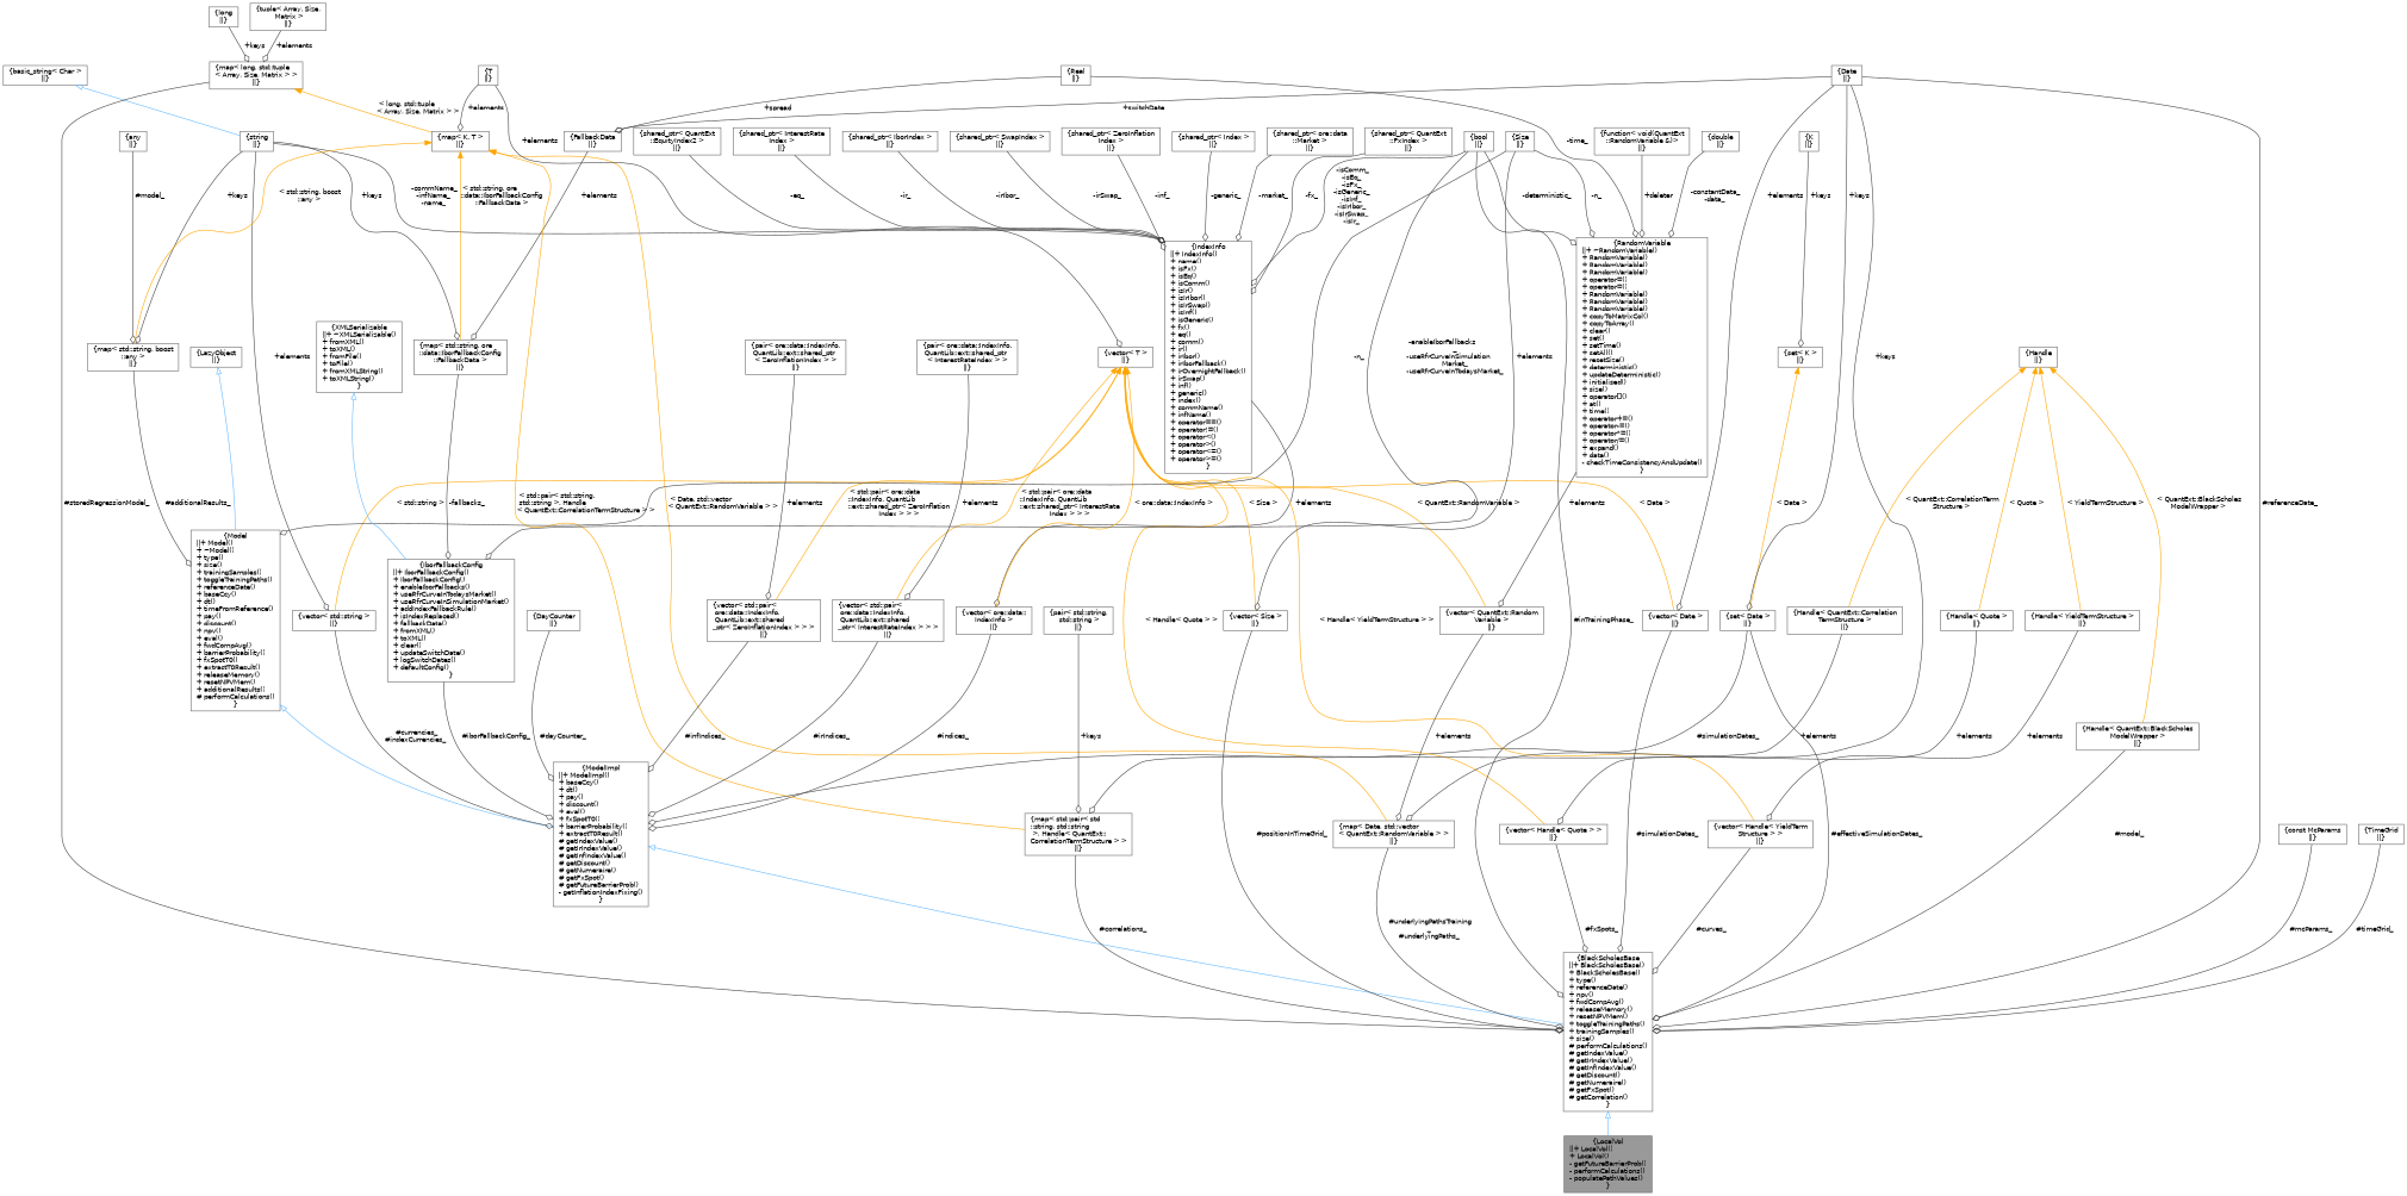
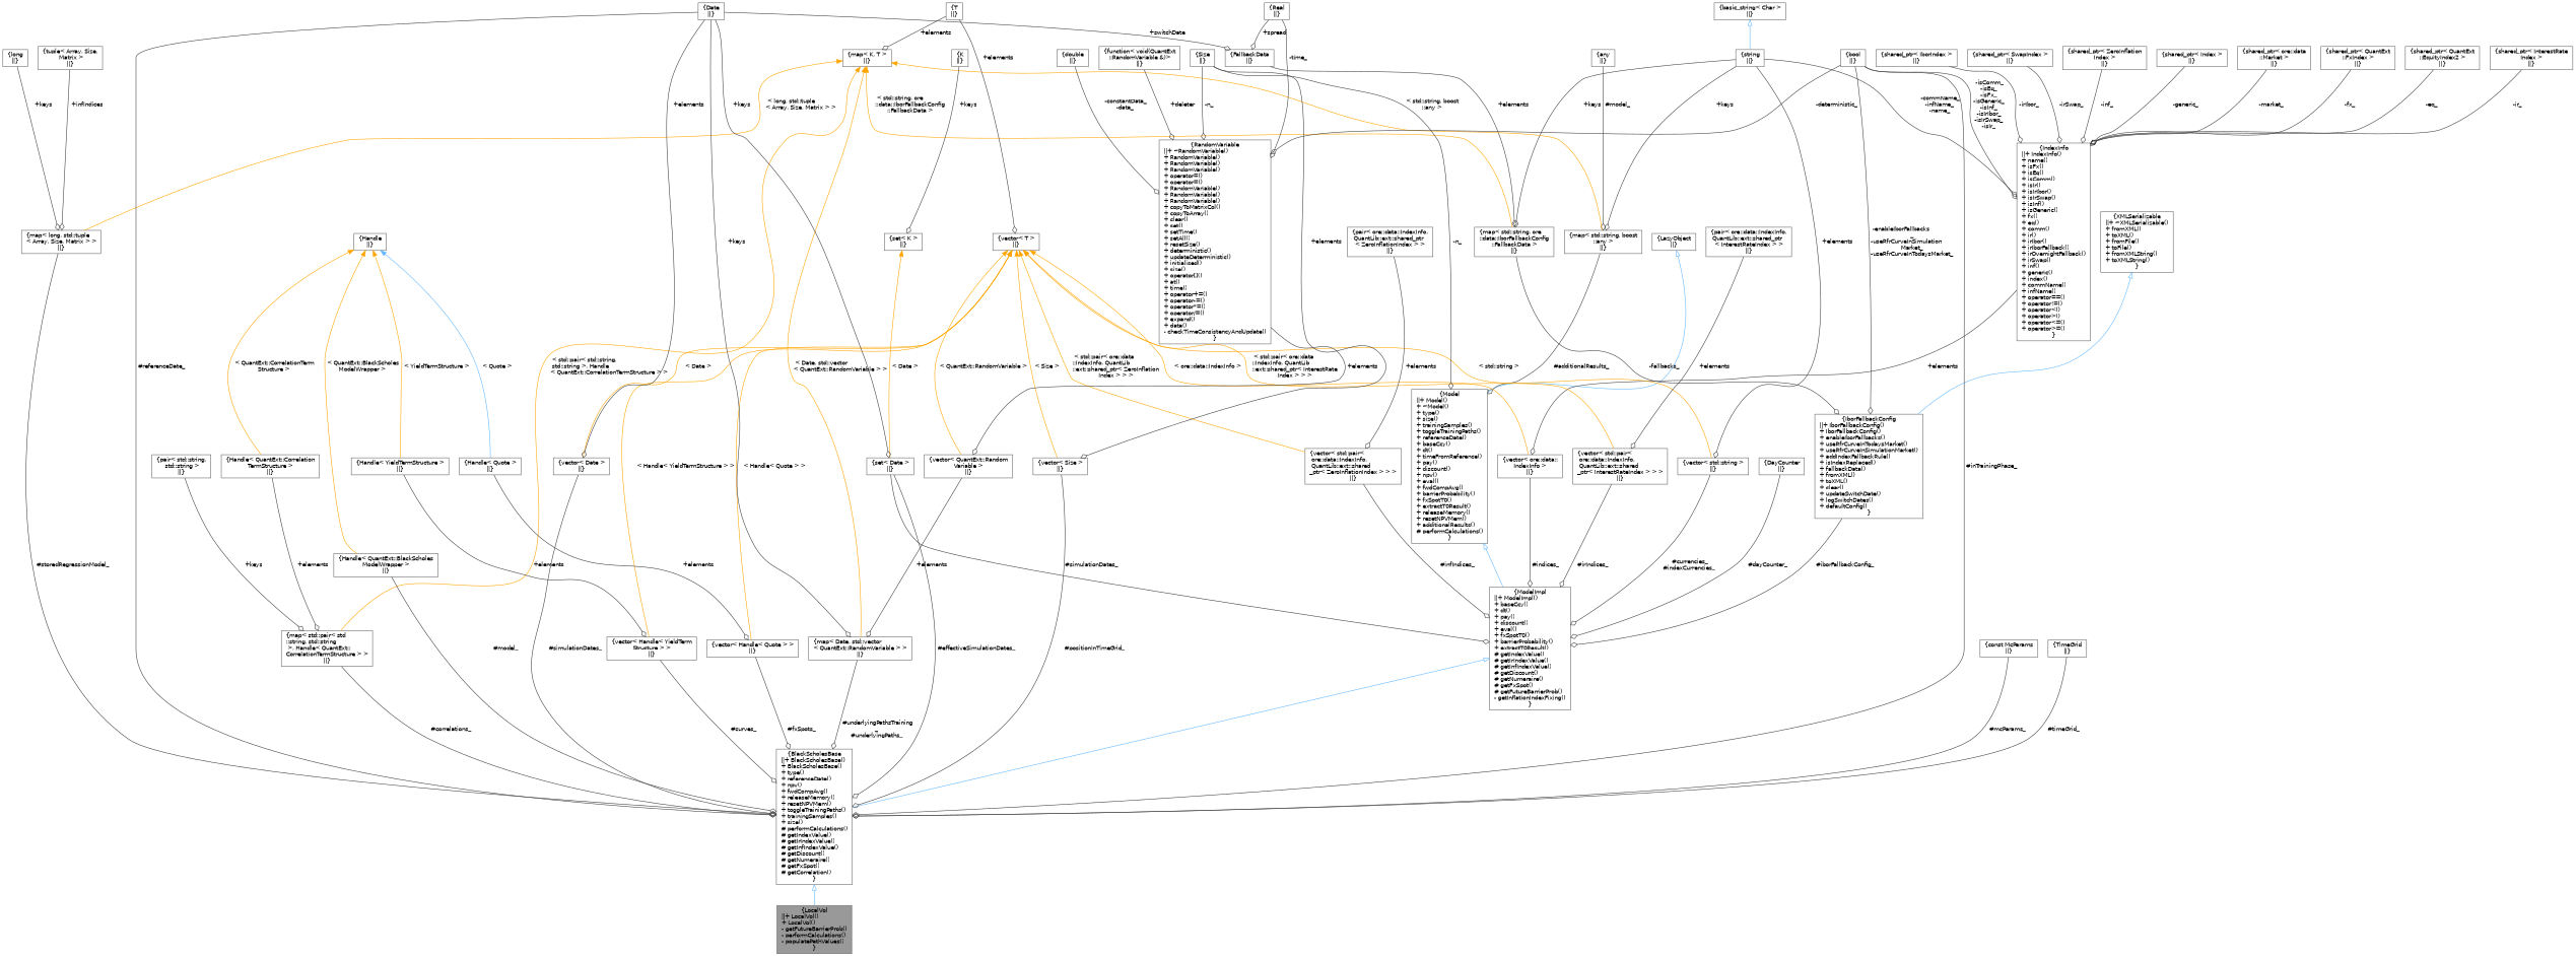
  digraph {
    node [color=gray40 fillcolor=white fontname=Helvetica fontsize=10 shape=box style=filled]
    edge [color=grey25 fontname=Helvetica fontsize=10 labelfontname=Helvetica labelfontsize=10 style=solid arrowhead=odiamond]
    n1 [fillcolor=grey60 fontcolor=black height=0.2 label="{LocalVol\n||+ LocalVol()\l+ LocalVol()\l- getFutureBarrierProb()\l- performCalculations()\l- populatePathValues()\l}" width=0.4]
    n2 [height=0.2 label="{BlackScholesBase\n||+ BlackScholesBase()\l+ BlackScholesBase()\l+ type()\l+ referenceDate()\l+ npv()\l+ fwdCompAvg()\l+ releaseMemory()\l+ resetNPVMem()\l+ toggleTrainingPaths()\l+ trainingSamples()\l+ size()\l# performCalculations()\l# getIndexValue()\l# getIrIndexValue()\l# getInfIndexValue()\l# getDiscount()\l# getNumeraire()\l# getFxSpot()\l# getCorrelation()\l}" width=0.4]
    n3 [height=0.2 label="{ModelImpl\n||+ ModelImpl()\l+ baseCcy()\l+ dt()\l+ pay()\l+ discount()\l+ eval()\l+ fxSpotT0()\l+ barrierProbability()\l+ extractT0Result()\l# getIndexValue()\l# getIrIndexValue()\l# getInfIndexValue()\l# getDiscount()\l# getNumeraire()\l# getFxSpot()\l# getFutureBarrierProb()\l- getInflationIndexFixing()\l}" width=0.4]
    n4 [height=0.2 label="{Model\n||+ Model()\l+ ~Model()\l+ type()\l+ size()\l+ trainingSamples()\l+ toggleTrainingPaths()\l+ referenceDate()\l+ baseCcy()\l+ dt()\l+ timeFromReference()\l+ pay()\l+ discount()\l+ npv()\l+ eval()\l+ fwdCompAvg()\l+ barrierProbability()\l+ fxSpotT0()\l+ extractT0Result()\l+ releaseMemory()\l+ resetNPVMem()\l+ additionalResults()\l# performCalculations()\l}" width=0.4]
    n5 [height=0.2 label="{LazyObject\n||}" width=0.4]
    n6 [height=0.2 label="{map\< std::string, boost\l::any \>\n||}" width=0.4]
    n7 [height=0.2 label="{string\n||}" width=0.4]
    n8 [height=0.2 label="{vector\< std::string \>\n||}" width=0.4]
    n9 [height=0.2 label="{map\< std::string, ore\l::data::IborFallbackConfig\l::FallbackData \>\n||}" width=0.4]
    n10 [height=0.2 label="{IndexInfo\n||+ IndexInfo()\l+ name()\l+ isFx()\l+ isEq()\l+ isComm()\l+ isIr()\l+ isIrIbor()\l+ isIrSwap()\l+ isInf()\l+ isGeneric()\l+ fx()\l+ eq()\l+ comm()\l+ ir()\l+ irIbor()\l+ irIborFallback()\l+ irOvernightFallback()\l+ irSwap()\l+ inf()\l+ generic()\l+ index()\l+ commName()\l+ infName()\l+ operator==()\l+ operator!=()\l+ operator\<()\l+ operator\>()\l+ operator\<=()\l+ operator\>=()\l}" width=0.4]
    n11 [height=0.2 label="{IborFallbackConfig\n||+ IborFallbackConfig()\l+ IborFallbackConfig()\l+ enableIborFallbacks()\l+ useRfrCurveInTodaysMarket()\l+ useRfrCurveInSimulationMarket()\l+ addIndexFallbackRule()\l+ isIndexReplaced()\l+ fallbackData()\l+ fromXML()\l+ toXML()\l+ clear()\l+ updateSwitchDate()\l+ logSwitchDates()\l+ defaultConfig()\l}" width=0.4]
    n12 [height=0.2 label="{FallbackData\n||}" width=0.4]
    n13 [height=0.2 label="{vector\< ore::data::\lIndexInfo \>\n||}" width=0.4]
    n14 [height=0.2 label="{basic_string\< Char \>\n||}" width=0.4]
    n15 [height=0.2 label="{any\n||}" width=0.4]
    n16 [height=0.2 label="{map\< K, T \>\n||}" width=0.4]
    n17 [height=0.2 label="{map\< std::pair\< std\l::string, std::string\l \>, Handle\< QuantExt::\lCorrelationTermStructure \> \>\n||}" width=0.4]
    n18 [height=0.2 label="{map\< Date, std::vector\l\< QuantExt::RandomVariable \> \>\n||}" width=0.4]
    n19 [height=0.2 label="{map\< long, std::tuple\l\< Array, Size, Matrix \> \>\n||}" width=0.4]
    n20 [height=0.2 label="{K\n||}" width=0.4]
    n21 [height=0.2 label="{set\< K \>\n||}" width=0.4]
    n22 [height=0.2 label="{set\< Date \>\n||}" width=0.4]
    n23 [height=0.2 label="{T\n||}" width=0.4]
    n24 [height=0.2 label="{vector\< T \>\n||}" width=0.4]
    n25 [height=0.2 label="{vector\< Size \>\n||}" width=0.4]
    n26 [height=0.2 label="{vector\< std::pair\<\l ore::data::IndexInfo,\l QuantLib::ext::shared\l_ptr\< InterestRateIndex \> \> \>\n||}" width=0.4]
    n27 [height=0.2 label="{vector\< std::pair\<\l ore::data::IndexInfo,\l QuantLib::ext::shared\l_ptr\< ZeroInflationIndex \> \> \>\n||}" width=0.4]
    n28 [height=0.2 label="{vector\< Handle\< YieldTerm\lStructure \> \>\n||}" width=0.4]
    n29 [height=0.2 label="{vector\< Handle\< Quote \> \>\n||}" width=0.4]
    n30 [height=0.2 label="{vector\< Date \>\n||}" width=0.4]
    n31 [height=0.2 label="{vector\< QuantExt::Random\lVariable \>\n||}" width=0.4]
    n32 [height=0.2 label="{Size\n||}" width=0.4]
    n33 [height=0.2 label="{RandomVariable\n||+ ~RandomVariable()\l+ RandomVariable()\l+ RandomVariable()\l+ RandomVariable()\l+ operator=()\l+ operator=()\l+ RandomVariable()\l+ RandomVariable()\l+ RandomVariable()\l+ copyToMatrixCol()\l+ copyToArray()\l+ clear()\l+ set()\l+ setTime()\l+ setAll()\l+ resetSize()\l+ deterministic()\l+ updateDeterministic()\l+ initialised()\l+ size()\l+ operator[]()\l+ at()\l+ time()\l+ operator+=()\l+ operator-=()\l+ operator*=()\l+ operator/=()\l+ expand()\l+ data()\l- checkTimeConsistencyAndUpdate()\l}" width=0.4]
    n34 [height=0.2 label="{DayCounter\n||}" width=0.4]
    n35 [height=0.2 label="{Date\n||}" width=0.4]
    n36 [height=0.2 label="{XMLSerializable\n||+ ~XMLSerializable()\l+ fromXML()\l+ toXML()\l+ fromFile()\l+ toFile()\l+ fromXMLString()\l+ toXMLString()\l}" width=0.4]
    n37 [height=0.2 label="{bool\n||}" width=0.4]
    n38 [height=0.2 label="{Real\n||}" width=0.4]
    n39 [height=0.2 label="{pair\< ore::data::IndexInfo,\l QuantLib::ext::shared_ptr\l\< InterestRateIndex \> \>\n||}" width=0.4]
    n40 [height=0.2 label="{pair\< ore::data::IndexInfo,\l QuantLib::ext::shared_ptr\l\< ZeroInflationIndex \> \>\n||}" width=0.4]
    n41 [height=0.2 label="{shared_ptr\< ore::data\l::Market \>\n||}" width=0.4]
    n42 [height=0.2 label="{shared_ptr\< QuantExt\l::FxIndex \>\n||}" width=0.4]
    n43 [height=0.2 label="{shared_ptr\< QuantExt\l::EquityIndex2 \>\n||}" width=0.4]
    n44 [height=0.2 label="{shared_ptr\< InterestRate\lIndex \>\n||}" width=0.4]
    n45 [height=0.2 label="{shared_ptr\< IborIndex \>\n||}" width=0.4]
    n46 [height=0.2 label="{shared_ptr\< SwapIndex \>\n||}" width=0.4]
    n47 [height=0.2 label="{shared_ptr\< ZeroInflation\lIndex \>\n||}" width=0.4]
    n48 [height=0.2 label="{shared_ptr\< Index \>\n||}" width=0.4]
    n49 [height=0.2 label="{Handle\< YieldTermStructure \>\n||}" width=0.4]
    n50 [height=0.2 label="{Handle\n||}" width=0.4]
    n51 [height=0.2 label="{Handle\< Quote \>\n||}" width=0.4]
    n52 [height=0.2 label="{Handle\< QuantExt::BlackScholes\lModelWrapper \>\n||}" width=0.4]
    n53 [height=0.2 label="{Handle\< QuantExt::Correlation\lTermStructure \>\n||}" width=0.4]
    n54 [height=0.2 label="{pair\< std::string,\l std::string \>\n||}" width=0.4]
    n55 [height=0.2 label="{const McParams\n||}" width=0.4]
    n56 [height=0.2 label="{TimeGrid\n||}" width=0.4]
    n57 [height=0.2 label="{function\< void(QuantExt\l::RandomVariable &)\>\n||}" width=0.4]
    n58 [height=0.2 label="{double\n||}" width=0.4]
    n59 [height=0.2 label="{long\n||}" width=0.4]
    n60 [height=0.2 label="{tuple\< Array, Size,\l Matrix \>\n||}" width=0.4]
    n2 -> n1 [arrowtail=onormal color=steelblue1 dir=back arrowhead=""]
    n3 -> n2 [arrowtail=onormal color=steelblue1 dir=back arrowhead=""]
    n4 -> n3 [arrowtail=onormal color=steelblue1 dir=back arrowhead=""]
    n5 -> n4 [arrowtail=onormal color=steelblue1 dir=back arrowhead=""]
    n6 -> n4 [label=" #additionalResults_"]
    n7 -> n6 [label=" +keys"]
    n7 -> n8 [label=" +elements"]
    n7 -> n9 [label=" +keys"]
    n7 -> n10 [label=" -commName_\n-infName_\n-name_"]
    n8 -> n3 [label=" #currencies_\n#indexCurrencies_"]
    n9 -> n11 [label=" -fallbacks_"]
    n10 -> n13 [label=" +elements"]
    n11 -> n3 [label=" #iborFallbackConfig_"]
    n12 -> n9 [label=" +elements"]
    n13 -> n3 [label=" #indices_"]
    n14 -> n7 [arrowtail=onormal color=steelblue1 dir=back arrowhead=""]
    n15 -> n6 [label=" #model_"]
    n16 -> n6 [color=orange dir=back label=" \< std::string, boost\l::any \>" arrowhead=""]
    n16 -> n9 [color=orange dir=back label=" \< std::string, ore\l::data::IborFallbackConfig\l::FallbackData \>" arrowhead=""]
    n16 -> n17 [color=orange dir=back label=" \< std::pair\< std::string,\l std::string \>, Handle\l\< QuantExt::CorrelationTermStructure \> \>" arrowhead=""]
    n16 -> n18 [color=orange dir=back label=" \< Date, std::vector\l\< QuantExt::RandomVariable \> \>" arrowhead=""]
-   n19 -> n16 [color=orange dir=back label=" \< long, std::tuple\l\< Array, Size, Matrix \> \>" arrowhead=""]
+   n16 -> n19 [color=orange dir=back label=" \< long, std::tuple\l\< Array, Size, Matrix \> \>" arrowhead=""]
    n17 -> n2 [label=" #correlations_"]
    n18 -> n2 [label=" #underlyingPathsTraining\l_\n#underlyingPaths_"]
    n19 -> n2 [label=" #storedRegressionModel_"]
    n20 -> n21 [label=" +keys"]
    n21 -> n22 [color=orange dir=back label=" \< Date \>" arrowhead=""]
    n22 -> n2 [label=" #effectiveSimulationDates_"]
    n22 -> n3 [label=" #simulationDates_"]
    n23 -> n16 [label=" +elements"]
    n23 -> n24 [label=" +elements"]
    n24 -> n8 [color=orange dir=back label=" \< std::string \>" arrowhead=""]
    n24 -> n13 [color=orange dir=back label=" \< ore::data::IndexInfo \>" arrowhead=""]
    n24 -> n25 [color=orange dir=back label=" \< Size \>" arrowhead=""]
    n24 -> n26 [color=orange dir=back label=" \< std::pair\< ore::data\l::IndexInfo, QuantLib\l::ext::shared_ptr\< InterestRate\lIndex \> \> \>" arrowhead=""]
    n24 -> n27 [color=orange dir=back label=" \< std::pair\< ore::data\l::IndexInfo, QuantLib\l::ext::shared_ptr\< ZeroInflation\lIndex \> \> \>" arrowhead=""]
    n24 -> n28 [color=orange dir=back label=" \< Handle\< YieldTermStructure \> \>" arrowhead=""]
    n24 -> n29 [color=orange dir=back label=" \< Handle\< Quote \> \>" arrowhead=""]
    n24 -> n30 [color=orange dir=back label=" \< Date \>" arrowhead=""]
    n24 -> n31 [color=orange dir=back label=" \< QuantExt::RandomVariable \>" arrowhead=""]
    n25 -> n2 [label=" #positionInTimeGrid_"]
    n26 -> n3 [label=" #irIndices_"]
    n27 -> n3 [label=" #infIndices_"]
    n28 -> n2 [label=" #curves_"]
    n29 -> n2 [label=" #fxSpots_"]
    n30 -> n2 [label=" #simulationDates_"]
    n31 -> n18 [label=" +elements"]
    n32 -> n4 [label=" -n_"]
    n32 -> n25 [label=" +elements"]
    n32 -> n33 [label=" -n_"]
    n33 -> n31 [label=" +elements"]
    n34 -> n3 [label=" #dayCounter_"]
    n35 -> n2 [label=" #referenceDate_"]
    n35 -> n12 [label=" +switchDate"]
    n35 -> n18 [label=" +keys"]
    n35 -> n22 [label=" +keys"]
    n35 -> n30 [label=" +elements"]
    n36 -> n11 [arrowtail=onormal color=steelblue1 dir=back arrowhead=""]
    n37 -> n2 [label=" #inTrainingPhase_"]
    n37 -> n10 [label=" -isComm_\n-isEq_\n-isFx_\n-isGeneric_\n-isInf_\n-isIrIbor_\n-isIrSwap_\n-isIr_"]
    n37 -> n11 [label=" -enableIborFallbacks\l_\n-useRfrCurveInSimulation\lMarket_\n-useRfrCurveInTodaysMarket_"]
    n37 -> n33 [label=" -deterministic_"]
    n38 -> n12 [label=" +spread"]
    n38 -> n33 [label=" -time_"]
    n39 -> n26 [label=" +elements"]
    n40 -> n27 [label=" +elements"]
    n41 -> n10 [label=" -market_"]
    n42 -> n10 [label=" -fx_"]
    n43 -> n10 [label=" -eq_"]
    n44 -> n10 [label=" -ir_"]
    n45 -> n10 [label=" -irIbor_"]
    n46 -> n10 [label=" -irSwap_"]
    n47 -> n10 [label=" -inf_"]
    n48 -> n10 [label=" -generic_"]
    n49 -> n28 [label=" +elements"]
    n50 -> n49 [color=orange dir=back label=" \< YieldTermStructure \>" arrowhead=""]
-   n50 -> n51 [color=orange dir=back label=" \< Quote \>" arrowhead=""]
+   n50 -> n51 [color=steelblue1 dir=back label=" \< Quote \>" arrowhead=""]
    n50 -> n52 [color=orange dir=back label=" \< QuantExt::BlackScholes\lModelWrapper \>" arrowhead=""]
    n50 -> n53 [color=orange dir=back label=" \< QuantExt::CorrelationTerm\lStructure \>" arrowhead=""]
    n51 -> n29 [label=" +elements"]
    n52 -> n2 [label=" #model_"]
    n53 -> n17 [label=" +elements"]
    n54 -> n17 [label=" +keys"]
    n55 -> n2 [label=" #mcParams_"]
    n56 -> n2 [label=" #timeGrid_"]
    n57 -> n33 [label=" +deleter"]
    n58 -> n33 [label=" -constantData_\n-data_"]
    n59 -> n19 [label=" +keys"]
-   n60 -> n19 [label=" +elements"]
+   n60 -> n19 [label=" +infIndices"]
  }
